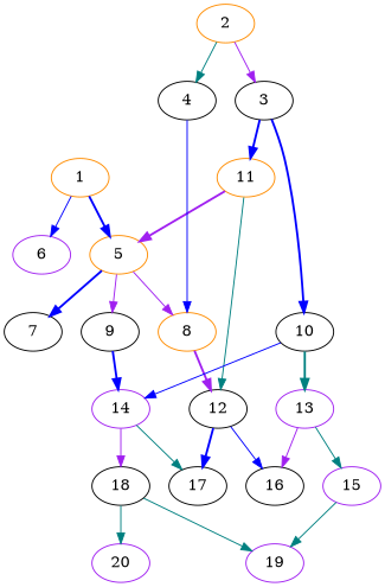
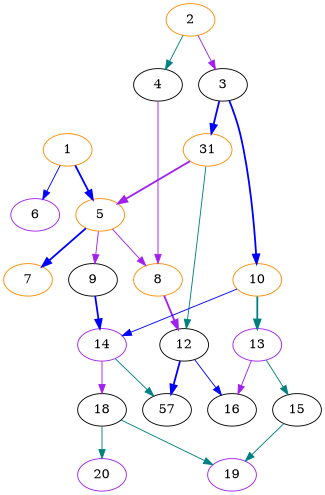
  digraph {
    node [alpha=0.05 color=black]
    edge [color=blue style=solid]
    1 [color=darkorange expect_size=27801600]
    5 [alpha=0.10 color=darkorange expect_size=36375552]
    6 [alpha=0.09 color=purple expect_size=26510336]
    8 [alpha=0.16 color=darkorange expect_size=43045888]
-   7 [alpha=0.07 expect_size=51881984]
+   7 [alpha=0.07 color=darkorange expect_size=51881984]
    9 [alpha=0.10 expect_size=42056704]
-   11 [alpha=0.09 color=darkorange expect_size=47912960]
+   11 [alpha=0.09 color=darkorange expect_size=47912960 label=31]
    12 [alpha=0.18 expect_size=13535232]
    14 [alpha=0.10 color=purple expect_size=34810880]
    2 [alpha=0.15 color=darkorange expect_size=33364992]
    3 [alpha=0.14 expect_size=34186240]
    4 [alpha=0.01 expect_size=23368704]
-   10 [alpha=0.01 expect_size=39547904]
+   10 [alpha=0.01 color=darkorange expect_size=39547904]
    13 [color=purple expect_size=47952896]
-   17 [expect_size=35105792]
+   17 [expect_size=35105792 label=57]
    18 [alpha=0.16 expect_size=5472256]
    16 [alpha=0.13 expect_size=13426688]
-   15 [alpha=0.12 color=purple expect_size=37207040]
+   15 [alpha=0.12 expect_size=37207040]
    19 [alpha=0.11 color=purple expect_size=43524096]
    20 [alpha=0.12 color=purple expect_size=19450880]
    1 -> 5 [style=bold]
    1 -> 6
    5 -> 8 [color=purple]
    5 -> 7 [style=bold]
    5 -> 9 [color=purple]
    8 -> 12 [color=purple style=bold]
    9 -> 14 [style=bold]
    11 -> 5 [color=purple style=bold]
    11 -> 12 [color=teal]
    12 -> 17 [style=bold]
    12 -> 16
    14 -> 17 [color=teal]
    14 -> 18 [color=purple]
    2 -> 3 [color=purple]
    2 -> 4 [color=teal]
    3 -> 11 [style=bold]
    3 -> 10 [style=bold]
-   4 -> 8
+   4 -> 8 [color=purple]
    10 -> 14
    10 -> 13 [color=teal style=bold]
    13 -> 16 [color=purple]
    13 -> 15 [color=teal]
    18 -> 19 [color=teal]
    18 -> 20 [color=teal]
    15 -> 19 [color=teal]
  }
